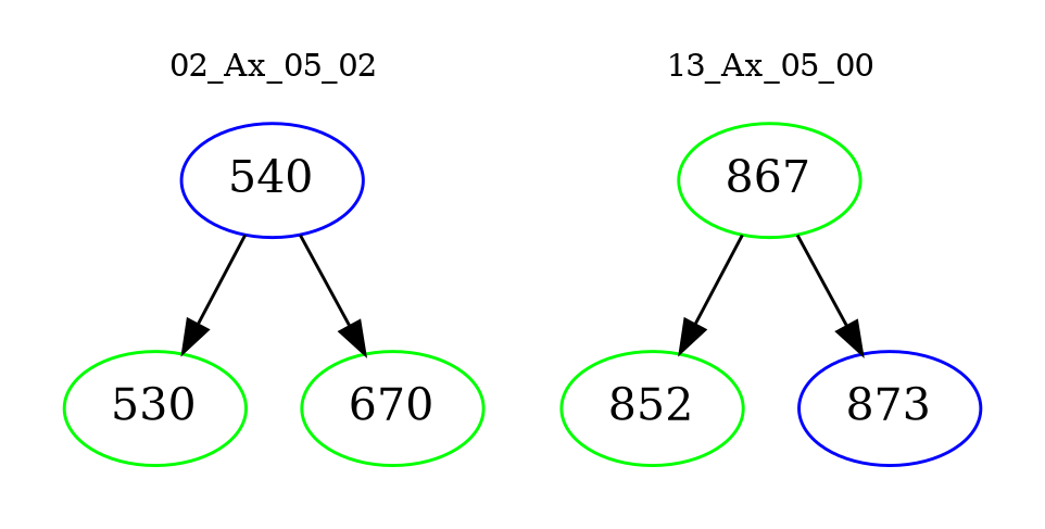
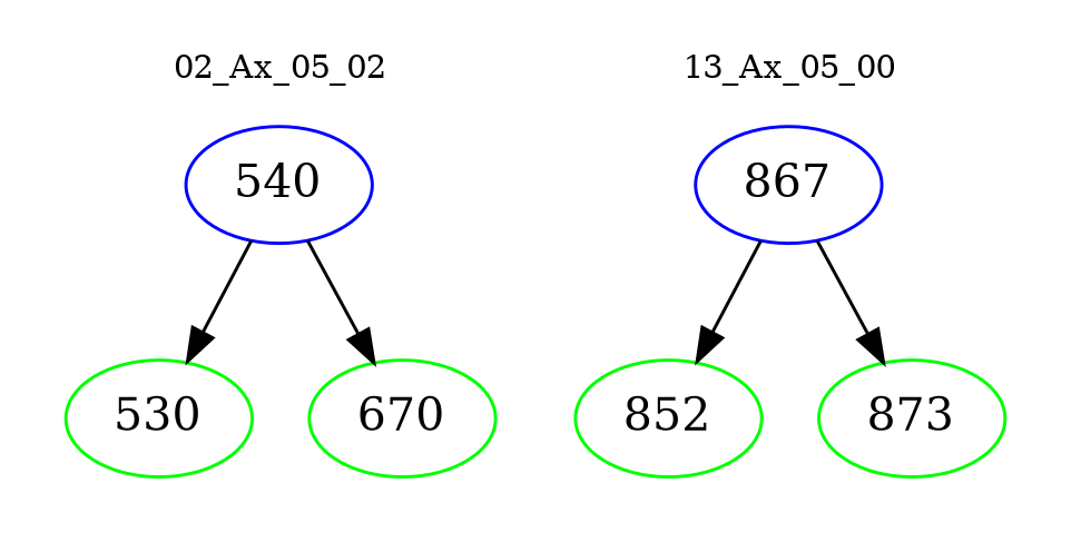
  digraph {
    node [color=green]
    edge [color=black]
    n1 [color=blue label=540]
    n2 [label=530]
    n3 [label=670]
-   n4 [label=867]
+   n4 [color=blue label=867]
    n5 [label=852]
-   n6 [color=blue label=873]
+   n6 [label=873]
    subgraph cluster_1 {
      color=white
      fontsize=10
      label="02_Ax_05_02"
      n1
      n2
      n3
    }
    subgraph cluster_2 {
      color=white
      fontsize=10
      label="13_Ax_05_00"
      n4
      n5
      n6
    }
    n1 -> n2
    n1 -> n3
    n4 -> n5
    n4 -> n6
  }
